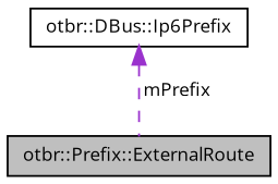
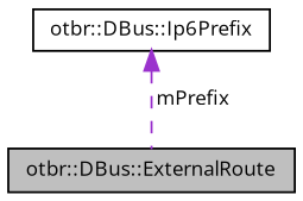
  digraph {
    fontname="Open Sans"
    node [color=black fontname="Open Sans" fontsize=10 shape=record style=filled]
-   n1 [fillcolor=grey75 fontcolor=black height=0.2 label="otbr::Prefix::ExternalRoute" width=0.4]
+   n1 [fillcolor=grey75 fontcolor=black height=0.2 label="otbr::DBus::ExternalRoute" width=0.4]
    n2 [fillcolor=white height=0.2 label="otbr::DBus::Ip6Prefix" width=0.4]
    n2 -> n1 [color=darkorchid3 dir=back fontname="Open Sans" fontsize=10 label=" mPrefix" labelfontname=Helvetica labelfontsize=10 style=dashed]
  }
